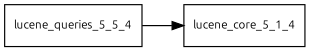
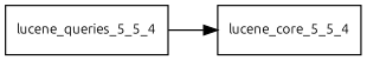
  digraph {
    rankdir=LR
    fontname=Ubuntu
    node [fontsize=10.0 shape=box fontname=Ubuntu]
    lucene_queries_5_5_4
-   lucene_core_5_5_4 [label=lucene_core_5_1_4]
+   lucene_core_5_5_4
    lucene_queries_5_5_4 -> lucene_core_5_5_4 [fontname=Ubuntu]
  }
